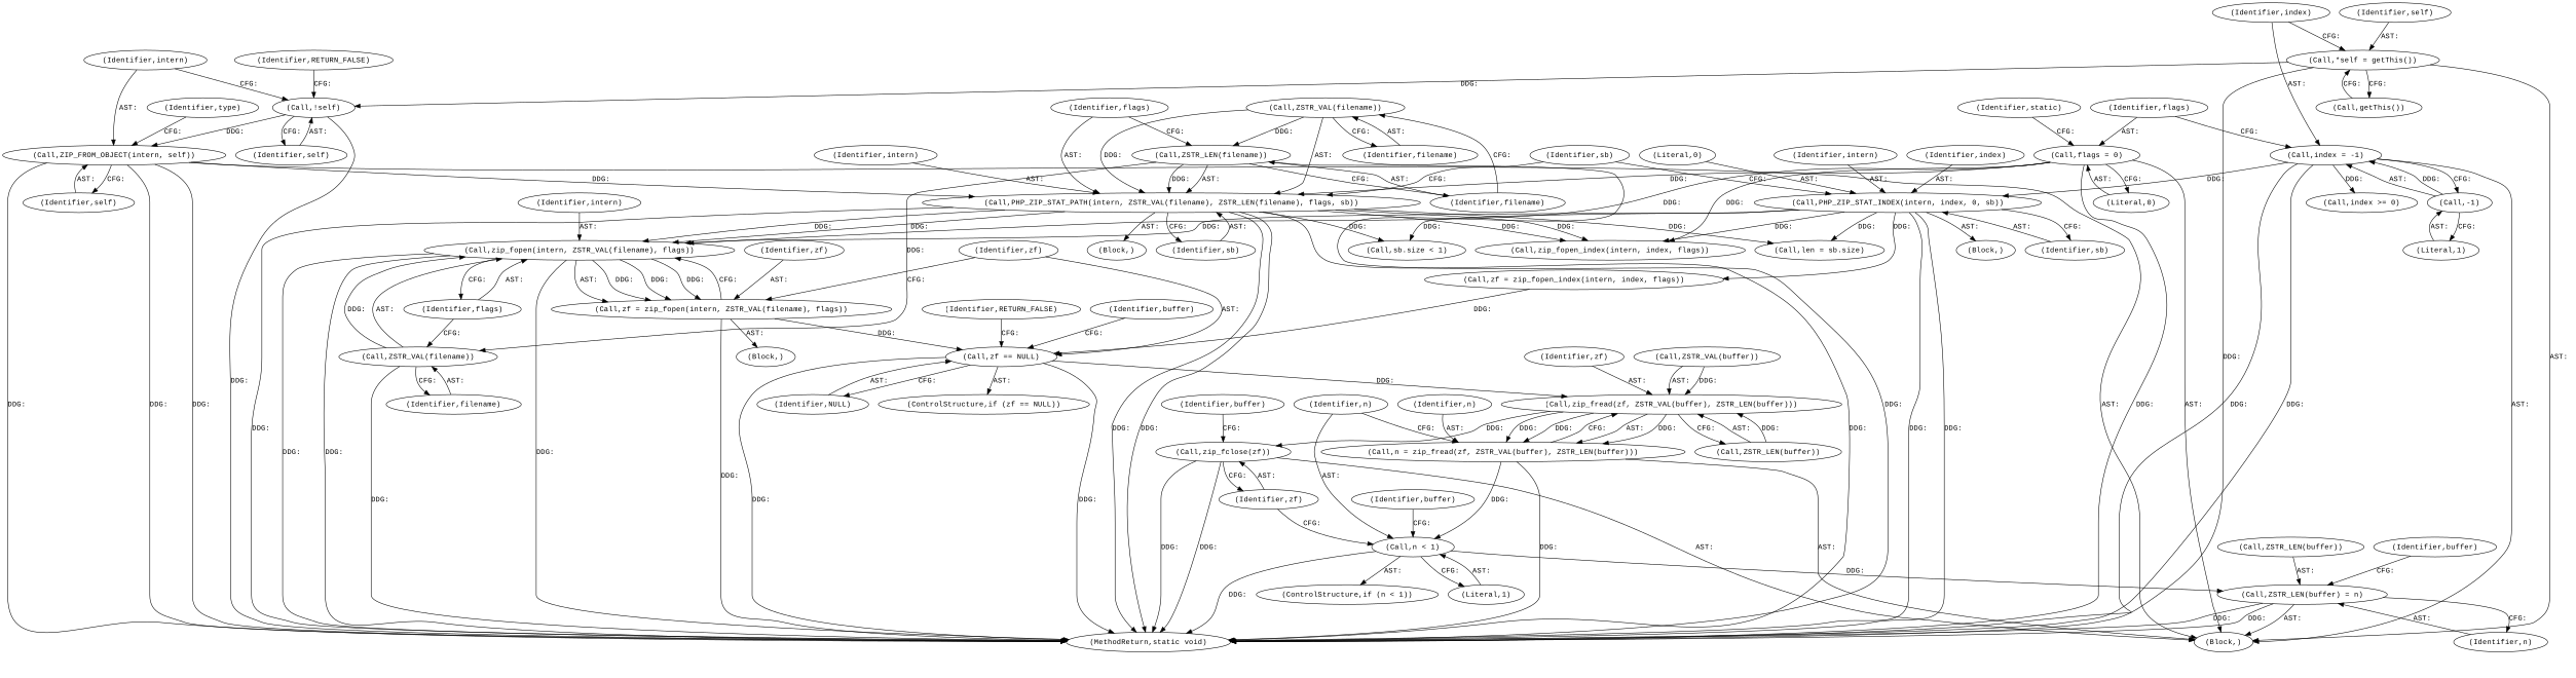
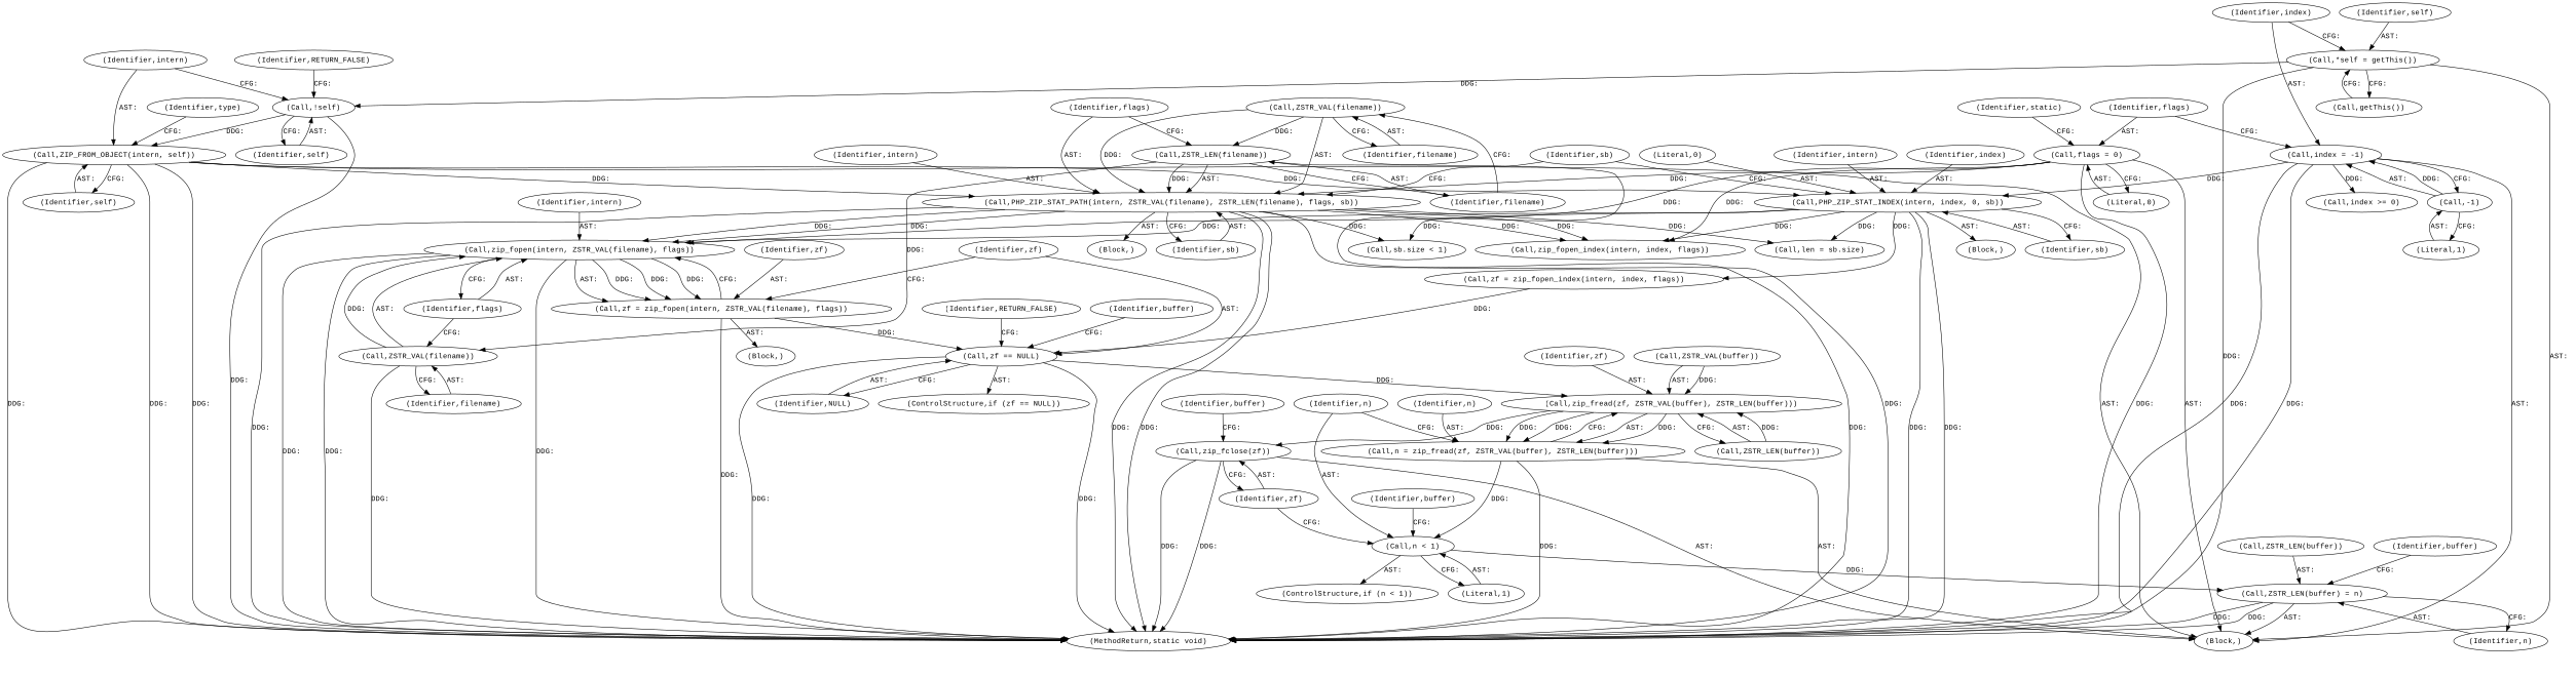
  digraph {
    fontname="Liberation Mono"
    node [fontname="Liberation Mono"]
    edge [fontname="Liberation Mono"]
    n1 [label="(Call,zip_fopen(intern, ZSTR_VAL(filename), flags))"]
    n2 [label="(Call,zf = zip_fopen(intern, ZSTR_VAL(filename), flags))"]
    n3 [label="(Identifier,flags)"]
    n4 [label="(MethodReturn,static void)"]
    n5 [label="(Call,zf == NULL)"]
    n6 [label="(Block,)"]
    n7 [label="(Call,ZSTR_VAL(filename))"]
    n8 [label="(Call,PHP_ZIP_STAT_PATH(intern, ZSTR_VAL(filename), ZSTR_LEN(filename), flags, sb))"]
    n9 [label="(Identifier,sb)"]
    n10 [label="(Call,zip_fopen_index(intern, index, flags))"]
    n11 [label="(Call,sb.size < 1)"]
    n12 [label="(Call,len = sb.size)"]
    n13 [label="(Block,)"]
    n14 [label="(Call,ZIP_FROM_OBJECT(intern, self))"]
    n15 [label="(Call,PHP_ZIP_STAT_INDEX(intern, index, 0, sb))"]
    n16 [label="(Identifier,self)"]
    n17 [label="(Block,)"]
    n18 [label="(Identifier,sb)"]
    n19 [label="(Block,)"]
    n20 [label="(Call,zf = zip_fopen_index(intern, index, flags))"]
    n21 [label="(Call,!self)"]
    n22 [label="(Identifier,self)"]
    n23 [label="(Call,*self = getThis())"]
    n24 [label="(Call,getThis())"]
    n25 [label="(Call,ZSTR_VAL(filename))"]
    n26 [label="(Call,ZSTR_LEN(filename))"]
    n27 [label="(Identifier,filename)"]
    n28 [label="(Identifier,filename)"]
    n29 [label="(Identifier,filename)"]
    n30 [label="(Call,flags = 0)"]
    n31 [label="(Literal,0)"]
    n32 [label="(Call,index >= 0)"]
    n33 [label="(Call,index = -1)"]
    n34 [label="(Call,-1)"]
    n35 [label="(Literal,1)"]
    n36 [label="(Call,zip_fread(zf, ZSTR_VAL(buffer), ZSTR_LEN(buffer)))"]
    n37 [label="(Identifier,NULL)"]
    n38 [label="(ControlStructure,if (zf == NULL))"]
    n39 [label="(Call,n = zip_fread(zf, ZSTR_VAL(buffer), ZSTR_LEN(buffer)))"]
    n40 [label="(Call,zip_fclose(zf))"]
    n41 [label="(Call,ZSTR_LEN(buffer))"]
    n42 [label="(Call,n < 1)"]
    n43 [label="(Identifier,zf)"]
    n44 [label="(Call,ZSTR_LEN(buffer) = n)"]
    n45 [label="(Literal,1)"]
    n46 [label="(ControlStructure,if (n < 1))"]
    n47 [label="(Identifier,n)"]
    n48 [label="(Identifier,zf)"]
    n49 [label="(Call,ZSTR_VAL(buffer))"]
    n50 [label="(Identifier,zf)"]
    n51 [label="(Identifier,sb)"]
    n52 [label="(Literal,0)"]
    n53 [label="(Identifier,intern)"]
    n54 [label="(Identifier,n)"]
    n55 [label="(Identifier,self)"]
    n56 [label="(Identifier,flags)"]
    n57 [label="(Identifier,flags)"]
    n58 [label="(Identifier,intern)"]
    n59 [label="(Identifier,type)"]
    n60 [label="(Identifier,RETURN_FALSE)"]
    n61 [label="(Identifier,intern)"]
    n62 [label="(Identifier,intern)"]
    n63 [label="(Call,ZSTR_LEN(buffer))"]
    n64 [label="(Identifier,static)"]
    n65 [label="(Identifier,n)"]
    n66 [label="(Identifier,zf)"]
    n67 [label="(Identifier,buffer)"]
    n68 [label="(Identifier,buffer)"]
    n69 [label="(Identifier,index)"]
    n70 [label="(Identifier,buffer)"]
    n71 [label="(Identifier,RETURN_FALSE)"]
    n72 [label="(Identifier,buffer)"]
    n73 [label="(Identifier,index)"]
    n1 -> n2 [label="AST: "]
    n1 -> n2 [label="DDG: "]
    n1 -> n2 [label="DDG: "]
    n1 -> n2 [label="DDG: "]
    n1 -> n3 [label="CFG: "]
    n1 -> n4 [label="DDG: "]
    n1 -> n4 [label="DDG: "]
    n1 -> n4 [label="DDG: "]
    n2 -> n1 [label="CFG: "]
    n2 -> n4 [label="DDG: "]
    n2 -> n5 [label="DDG: "]
    n2 -> n6 [label="AST: "]
    n3 -> n1 [label="AST: "]
    n3 -> n7 [label="CFG: "]
    n5 -> n4 [label="DDG: "]
    n5 -> n4 [label="DDG: "]
    n5 -> n36 [label="DDG: "]
    n5 -> n37 [label="CFG: "]
    n5 -> n38 [label="AST: "]
    n7 -> n1 [label="AST: "]
    n7 -> n1 [label="DDG: "]
    n7 -> n4 [label="DDG: "]
    n7 -> n29 [label="CFG: "]
    n8 -> n1 [label="DDG: "]
    n8 -> n1 [label="DDG: "]
    n8 -> n4 [label="DDG: "]
    n8 -> n4 [label="DDG: "]
    n8 -> n4 [label="DDG: "]
    n8 -> n4 [label="DDG: "]
    n8 -> n9 [label="CFG: "]
    n8 -> n10 [label="DDG: "]
    n8 -> n10 [label="DDG: "]
    n8 -> n11 [label="DDG: "]
    n8 -> n12 [label="DDG: "]
    n8 -> n13 [label="AST: "]
    n9 -> n8 [label="AST: "]
    n14 -> n4 [label="DDG: "]
    n14 -> n4 [label="DDG: "]
    n14 -> n4 [label="DDG: "]
    n14 -> n8 [label="DDG: "]
+   n14 -> n15 [label="DDG: "]
    n14 -> n16 [label="CFG: "]
    n14 -> n17 [label="AST: "]
    n15 -> n1 [label="DDG: "]
    n15 -> n4 [label="DDG: "]
    n15 -> n4 [label="DDG: "]
    n15 -> n10 [label="DDG: "]
    n15 -> n11 [label="DDG: "]
    n15 -> n12 [label="DDG: "]
    n15 -> n18 [label="CFG: "]
    n15 -> n19 [label="AST: "]
    n15 -> n20 [label="DDG: "]
    n16 -> n14 [label="AST: "]
    n18 -> n15 [label="AST: "]
    n20 -> n5 [label="DDG: "]
    n21 -> n4 [label="DDG: "]
    n21 -> n14 [label="DDG: "]
    n21 -> n22 [label="CFG: "]
    n22 -> n21 [label="AST: "]
    n23 -> n4 [label="DDG: "]
    n23 -> n17 [label="AST: "]
    n23 -> n21 [label="DDG: "]
    n23 -> n24 [label="CFG: "]
    n24 -> n23 [label="CFG: "]
    n25 -> n8 [label="AST: "]
    n25 -> n8 [label="DDG: "]
    n25 -> n26 [label="DDG: "]
    n25 -> n27 [label="CFG: "]
    n26 -> n4 [label="DDG: "]
    n26 -> n7 [label="DDG: "]
    n26 -> n8 [label="AST: "]
    n26 -> n8 [label="DDG: "]
    n26 -> n28 [label="CFG: "]
    n27 -> n25 [label="AST: "]
    n28 -> n25 [label="CFG: "]
    n28 -> n26 [label="AST: "]
    n29 -> n7 [label="AST: "]
    n30 -> n1 [label="DDG: "]
    n30 -> n4 [label="DDG: "]
    n30 -> n8 [label="DDG: "]
    n30 -> n10 [label="DDG: "]
    n30 -> n17 [label="AST: "]
    n30 -> n31 [label="CFG: "]
    n31 -> n30 [label="AST: "]
    n33 -> n4 [label="DDG: "]
    n33 -> n4 [label="DDG: "]
    n33 -> n15 [label="DDG: "]
    n33 -> n17 [label="AST: "]
    n33 -> n32 [label="DDG: "]
    n33 -> n34 [label="CFG: "]
    n34 -> n33 [label="AST: "]
    n34 -> n33 [label="DDG: "]
    n34 -> n35 [label="CFG: "]
    n35 -> n34 [label="AST: "]
    n36 -> n39 [label="AST: "]
    n36 -> n39 [label="DDG: "]
    n36 -> n39 [label="DDG: "]
    n36 -> n39 [label="DDG: "]
    n36 -> n40 [label="DDG: "]
    n36 -> n41 [label="CFG: "]
    n37 -> n5 [label="AST: "]
    n39 -> n4 [label="DDG: "]
    n39 -> n17 [label="AST: "]
    n39 -> n36 [label="CFG: "]
    n39 -> n42 [label="DDG: "]
    n40 -> n4 [label="DDG: "]
    n40 -> n4 [label="DDG: "]
    n40 -> n17 [label="AST: "]
    n40 -> n43 [label="CFG: "]
    n41 -> n36 [label="AST: "]
    n41 -> n36 [label="DDG: "]
-   n42 -> n4 [label="DDG: "]
    n42 -> n44 [label="DDG: "]
    n42 -> n45 [label="CFG: "]
    n42 -> n46 [label="AST: "]
    n43 -> n40 [label="AST: "]
    n43 -> n42 [label="CFG: "]
    n44 -> n4 [label="DDG: "]
    n44 -> n4 [label="DDG: "]
    n44 -> n17 [label="AST: "]
    n44 -> n47 [label="CFG: "]
    n45 -> n42 [label="AST: "]
    n47 -> n44 [label="AST: "]
    n48 -> n36 [label="AST: "]
    n49 -> n36 [label="AST: "]
    n49 -> n36 [label="DDG: "]
    n50 -> n2 [label="AST: "]
    n51 -> n8 [label="CFG: "]
    n51 -> n15 [label="CFG: "]
    n52 -> n15 [label="AST: "]
    n53 -> n1 [label="AST: "]
    n54 -> n39 [label="CFG: "]
    n54 -> n42 [label="AST: "]
    n55 -> n23 [label="AST: "]
    n56 -> n8 [label="AST: "]
    n56 -> n26 [label="CFG: "]
    n57 -> n30 [label="AST: "]
    n57 -> n33 [label="CFG: "]
    n58 -> n15 [label="AST: "]
    n59 -> n14 [label="CFG: "]
    n60 -> n21 [label="CFG: "]
    n61 -> n14 [label="AST: "]
    n61 -> n21 [label="CFG: "]
    n62 -> n8 [label="AST: "]
    n63 -> n44 [label="AST: "]
    n64 -> n30 [label="CFG: "]
    n65 -> n39 [label="AST: "]
    n66 -> n2 [label="CFG: "]
    n66 -> n5 [label="AST: "]
    n67 -> n5 [label="CFG: "]
    n68 -> n42 [label="CFG: "]
    n69 -> n23 [label="CFG: "]
    n69 -> n33 [label="AST: "]
    n70 -> n44 [label="CFG: "]
    n71 -> n5 [label="CFG: "]
    n72 -> n40 [label="CFG: "]
    n73 -> n15 [label="AST: "]
  }
